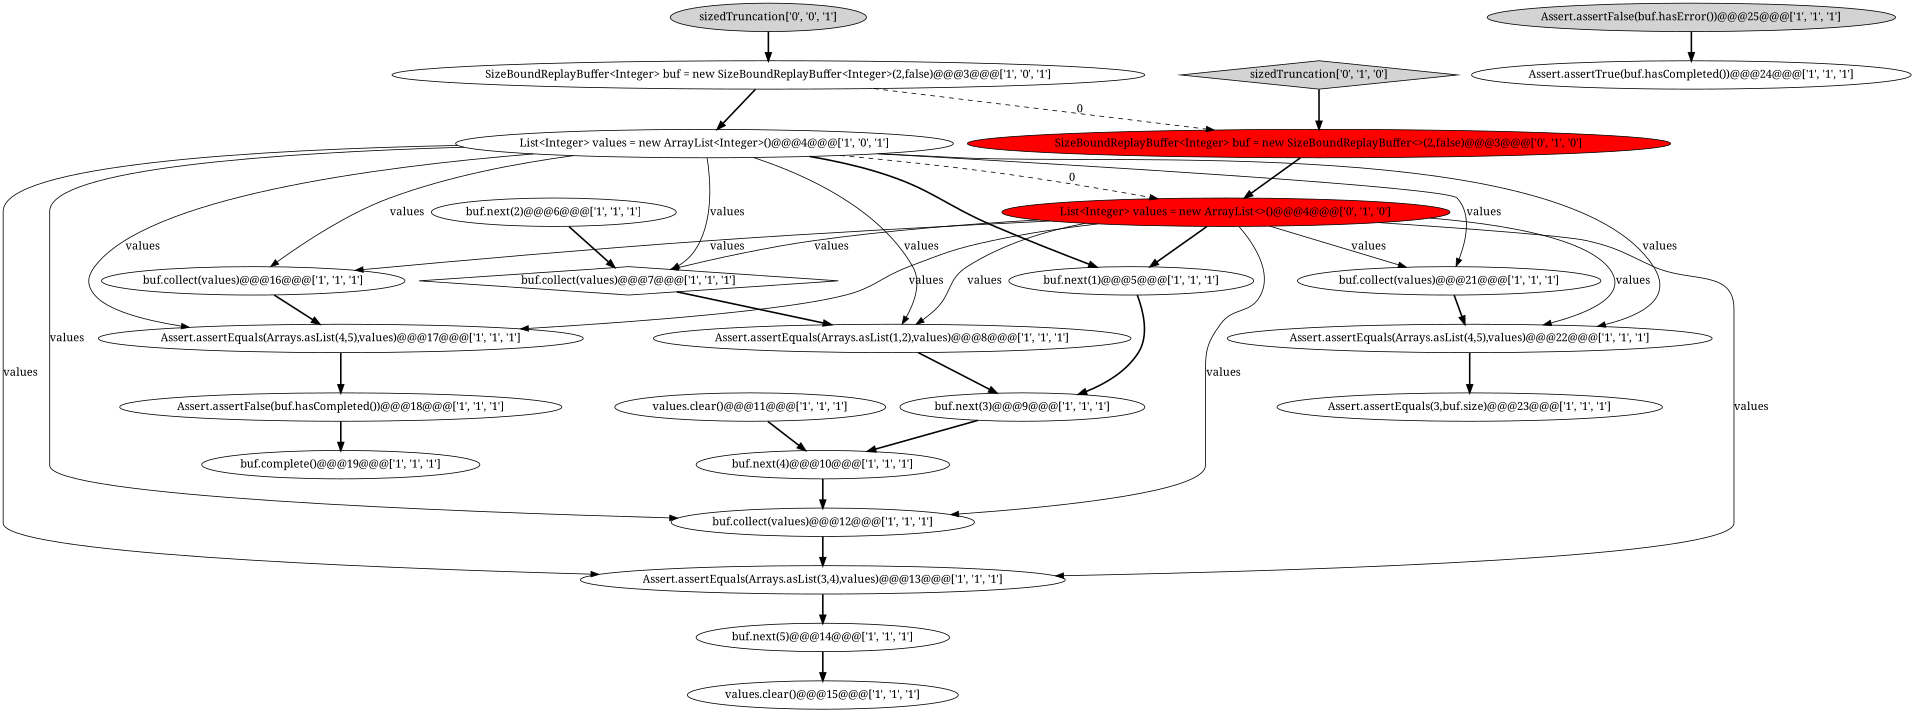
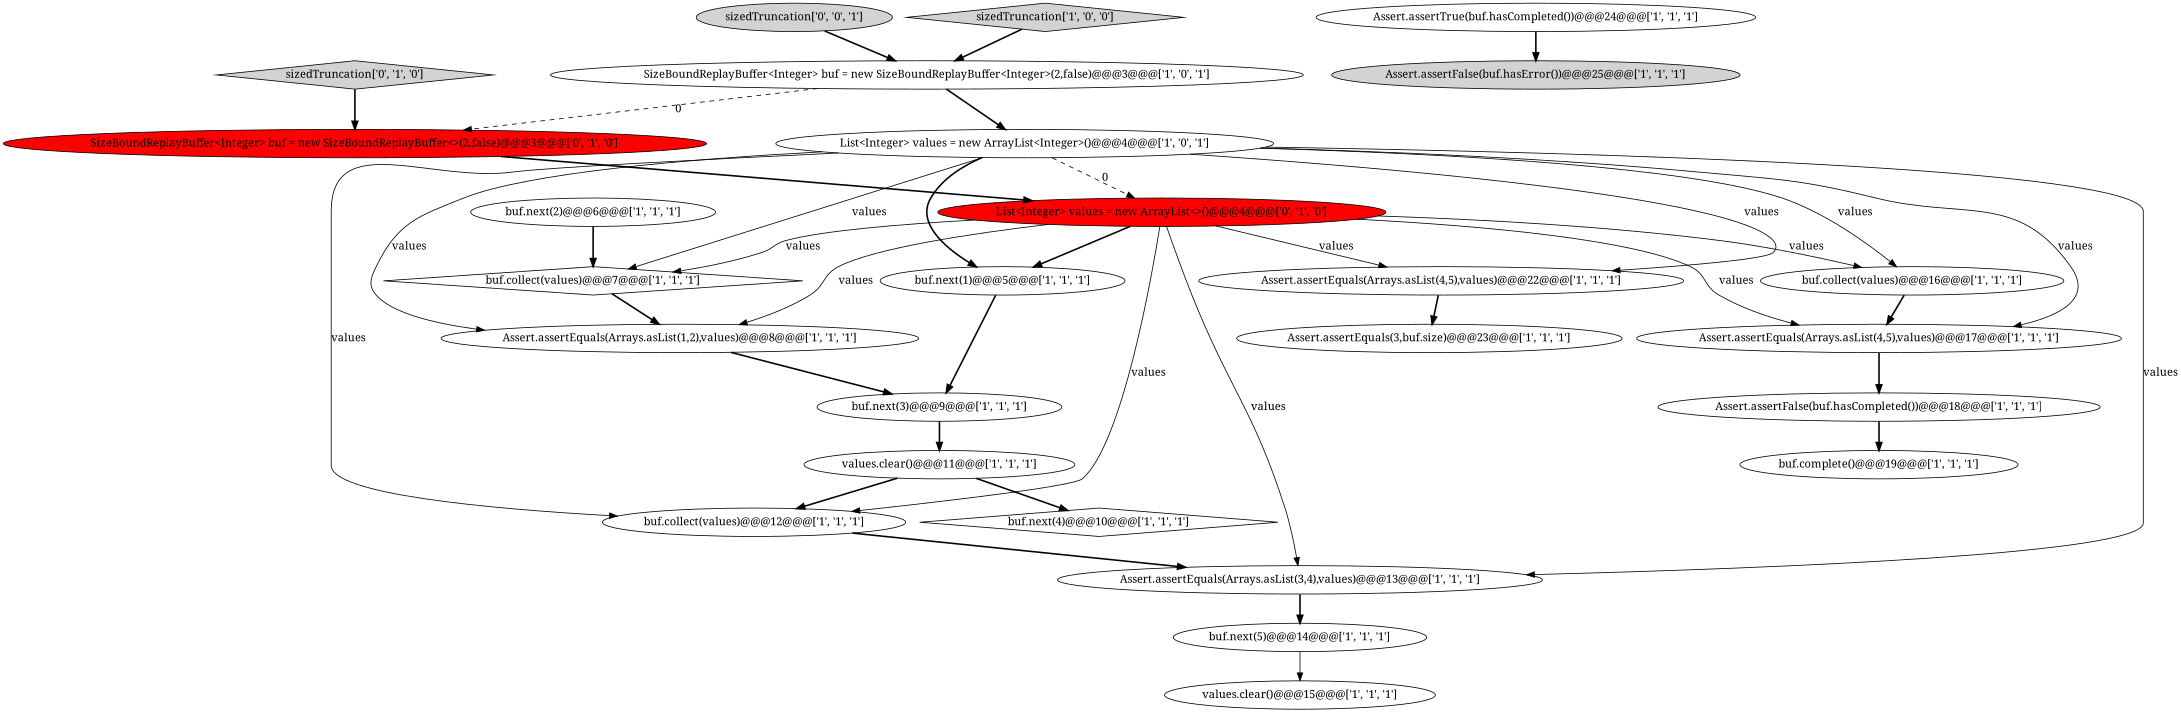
  digraph {
    fontname="Noto Serif"
    node [fillcolor=white fontname="Noto Serif" shape=ellipse style=filled]
    edge [fontname="Noto Serif" style=bold]
    n1 [label="values.clear()@@@15@@@['1', '1', '1']"]
    n2 [label="buf.collect(values)@@@16@@@['1', '1', '1']"]
    n3 [label="Assert.assertEquals(Arrays.asList(4,5),values)@@@17@@@['1', '1', '1']"]
    n4 [label="buf.next(5)@@@14@@@['1', '1', '1']"]
    n5 [label="buf.complete()@@@19@@@['1', '1', '1']"]
    n6 [label="buf.collect(values)@@@12@@@['1', '1', '1']"]
    n7 [label="Assert.assertEquals(Arrays.asList(3,4),values)@@@13@@@['1', '1', '1']"]
    n8 [label="Assert.assertEquals(Arrays.asList(1,2),values)@@@8@@@['1', '1', '1']"]
    n9 [label="buf.next(3)@@@9@@@['1', '1', '1']"]
-   n10 [label="buf.next(4)@@@10@@@['1', '1', '1']"]
+   n10 [label="buf.next(4)@@@10@@@['1', '1', '1']" shape=diamond]
    n11 [label="values.clear()@@@11@@@['1', '1', '1']"]
    n12 [label="Assert.assertEquals(3,buf.size)@@@23@@@['1', '1', '1']"]
    n13 [label="Assert.assertTrue(buf.hasCompleted())@@@24@@@['1', '1', '1']"]
    n14 [fillcolor=lightgray label="Assert.assertFalse(buf.hasError())@@@25@@@['1', '1', '1']"]
    n15 [fillcolor=lightgray label="sizedTruncation['0', '0', '1']"]
    n16 [label="SizeBoundReplayBuffer<Integer> buf = new SizeBoundReplayBuffer<Integer>(2,false)@@@3@@@['1', '0', '1']"]
    n17 [fillcolor=red label="SizeBoundReplayBuffer<Integer> buf = new SizeBoundReplayBuffer<>(2,false)@@@3@@@['0', '1', '0']"]
    n18 [label="List<Integer> values = new ArrayList<Integer>()@@@4@@@['1', '0', '1']"]
+   n19 [fillcolor=lightgray label="sizedTruncation['1', '0', '0']" shape=diamond]
    n20 [label="Assert.assertFalse(buf.hasCompleted())@@@18@@@['1', '1', '1']"]
    n21 [fillcolor=lightgray label="sizedTruncation['0', '1', '0']" shape=diamond]
    n22 [fillcolor=red label="List<Integer> values = new ArrayList<>()@@@4@@@['0', '1', '0']"]
    n23 [label="buf.next(1)@@@5@@@['1', '1', '1']"]
    n24 [label="buf.next(2)@@@6@@@['1', '1', '1']"]
    n25 [label="buf.collect(values)@@@7@@@['1', '1', '1']" shape=diamond]
-   n26 [label="buf.collect(values)@@@21@@@['1', '1', '1']"]
    n27 [label="Assert.assertEquals(Arrays.asList(4,5),values)@@@22@@@['1', '1', '1']"]
    n2 -> n3
    n3 -> n20
-   n4 -> n1
+   n4 -> n1 [style=solid]
    n6 -> n7
    n7 -> n4
    n8 -> n9
-   n9 -> n10
-   n10 -> n6
+   n9 -> n11
+   n11 -> n6
    n11 -> n10
-   n14 -> n13
+   n13 -> n14
    n15 -> n16
    n16 -> n17 [label=0 style=dashed]
    n16 -> n18
    n17 -> n22
    n18 -> n2 [label=values style=solid]
    n18 -> n3 [label=values style=solid]
    n18 -> n6 [label=values style=solid]
    n18 -> n7 [label=values style=solid]
    n18 -> n8 [label=values style=solid]
    n18 -> n22 [label=0 style=dashed]
    n18 -> n23
    n18 -> n25 [label=values style=solid]
-   n18 -> n26 [label=values style=solid]
    n18 -> n27 [label=values style=solid]
+   n19 -> n16
    n20 -> n5
    n21 -> n17
    n22 -> n2 [label=values style=solid]
    n22 -> n3 [label=values style=solid]
    n22 -> n6 [label=values style=solid]
    n22 -> n7 [label=values style=solid]
    n22 -> n8 [label=values style=solid]
    n22 -> n23
    n22 -> n25 [label=values style=solid]
-   n22 -> n26 [label=values style=solid]
    n22 -> n27 [label=values style=solid]
    n23 -> n9
    n24 -> n25
    n25 -> n8
-   n26 -> n27
    n27 -> n12
  }
